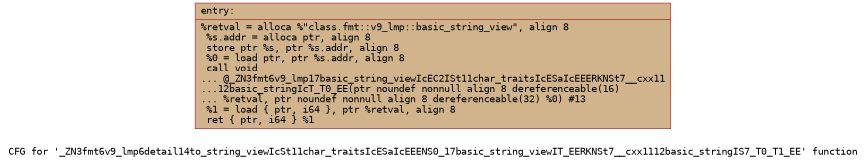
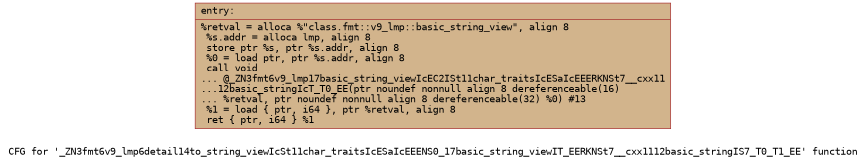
  digraph {
    label="CFG for '_ZN3fmt6v9_lmp6detail14to_string_viewIcSt11char_traitsIcESaIcEEENS0_17basic_string_viewIT_EERKNSt7__cxx1112basic_stringIS7_T0_T1_EE' function"
    fontname="DejaVu Sans Mono"
-   n1 [color=brown fillcolor=tan fontname="DejaVu Sans Mono" label="{entry:\l|  %retval = alloca %\"class.fmt::v9_lmp::basic_string_view\", align 8\l  %s.addr = alloca ptr, align 8\l  store ptr %s, ptr %s.addr, align 8\l  %0 = load ptr, ptr %s.addr, align 8\l  call void\l... @_ZN3fmt6v9_lmp17basic_string_viewIcEC2ISt11char_traitsIcESaIcEEERKNSt7__cxx11\l...12basic_stringIcT_T0_EE(ptr noundef nonnull align 8 dereferenceable(16)\l... %retval, ptr noundef nonnull align 8 dereferenceable(32) %0) #13\l  %1 = load \{ ptr, i64 \}, ptr %retval, align 8\l  ret \{ ptr, i64 \} %1\l}" shape=record style=filled]
+   n1 [color=brown fillcolor=tan fontname="DejaVu Sans Mono" label="{entry:\l|  %retval = alloca %\"class.fmt::v9_lmp::basic_string_view\", align 8\l  %s.addr = alloca lmp, align 8\l  store ptr %s, ptr %s.addr, align 8\l  %0 = load ptr, ptr %s.addr, align 8\l  call void\l... @_ZN3fmt6v9_lmp17basic_string_viewIcEC2ISt11char_traitsIcESaIcEEERKNSt7__cxx11\l...12basic_stringIcT_T0_EE(ptr noundef nonnull align 8 dereferenceable(16)\l... %retval, ptr noundef nonnull align 8 dereferenceable(32) %0) #13\l  %1 = load \{ ptr, i64 \}, ptr %retval, align 8\l  ret \{ ptr, i64 \} %1\l}" shape=record style=filled]
  }
